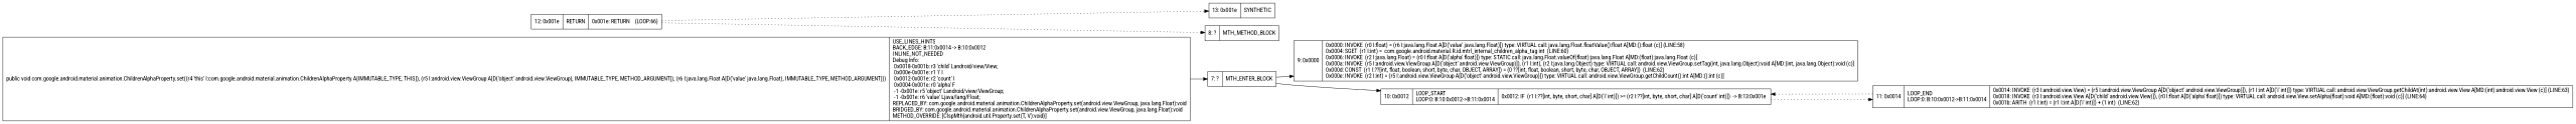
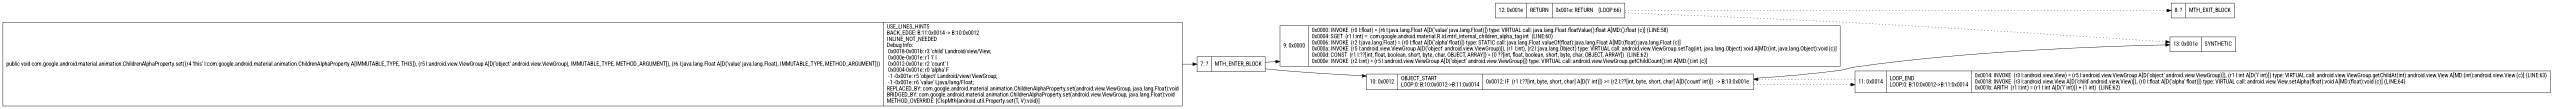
  digraph {
    fontname="Roboto Condensed"
    rankdir=LR
    node [fontname="Roboto Condensed" shape=record]
    edge [fontname="Roboto Condensed" style=solid]
    n1 [label="{7\:\ ?|MTH_ENTER_BLOCK\l}"]
    n2 [label="{9\:\ 0x0000|0x0000: INVOKE  (r0 I:float) = (r6 I:java.lang.Float A[D('value' java.lang.Float)]) type: VIRTUAL call: java.lang.Float.floatValue():float A[MD:():float (c)] (LINE:58)\l0x0004: SGET  (r1 I:int) =  com.google.android.material.R.id.mtrl_internal_children_alpha_tag int  (LINE:60)\l0x0006: INVOKE  (r2 I:java.lang.Float) = (r0 I:float A[D('alpha' float)]) type: STATIC call: java.lang.Float.valueOf(float):java.lang.Float A[MD:(float):java.lang.Float (c)]\l0x000a: INVOKE  (r5 I:android.view.ViewGroup A[D('object' android.view.ViewGroup)]), (r1 I:int), (r2 I:java.lang.Object) type: VIRTUAL call: android.view.ViewGroup.setTag(int, java.lang.Object):void A[MD:(int, java.lang.Object):void (c)]\l0x000d: CONST  (r1 I:??[int, float, boolean, short, byte, char, OBJECT, ARRAY]) = (0 ??[int, float, boolean, short, byte, char, OBJECT, ARRAY])  (LINE:62)\l0x000e: INVOKE  (r2 I:int) = (r5 I:android.view.ViewGroup A[D('object' android.view.ViewGroup)]) type: VIRTUAL call: android.view.ViewGroup.getChildCount():int A[MD:():int (c)]\l}"]
-   n3 [label="{10\:\ 0x0012|LOOP_START\lLOOP:0: B:10:0x0012\-\>B:11:0x0014\l|0x0012: IF  (r1 I:??[int, byte, short, char] A[D('i' int)]) \>= (r2 I:??[int, byte, short, char] A[D('count' int)])  \-\> B:13:0x001e \l}"]
+   n3 [label="{10\:\ 0x0012|OBJECT_START\lLOOP:0: B:10:0x0012\-\>B:11:0x0014\l|0x0012: IF  (r1 I:??[int, byte, short, char] A[D('i' int)]) \>= (r2 I:??[int, byte, short, char] A[D('count' int)])  \-\> B:13:0x001e \l}"]
    n4 [label="{11\:\ 0x0014|LOOP_END\lLOOP:0: B:10:0x0012\-\>B:11:0x0014\l|0x0014: INVOKE  (r3 I:android.view.View) = (r5 I:android.view.ViewGroup A[D('object' android.view.ViewGroup)]), (r1 I:int A[D('i' int)]) type: VIRTUAL call: android.view.ViewGroup.getChildAt(int):android.view.View A[MD:(int):android.view.View (c)] (LINE:63)\l0x0018: INVOKE  (r3 I:android.view.View A[D('child' android.view.View)]), (r0 I:float A[D('alpha' float)]) type: VIRTUAL call: android.view.View.setAlpha(float):void A[MD:(float):void (c)] (LINE:64)\l0x001b: ARITH  (r1 I:int) = (r1 I:int A[D('i' int)]) + (1 int)  (LINE:62)\l}"]
    n5 [label="{13\:\ 0x001e|SYNTHETIC\l}"]
    n6 [label="{12\:\ 0x001e|RETURN\l|0x001e: RETURN    (LOOP:66)\l}"]
-   n7 [label="{8\:\ ?|MTH_METHOD_BLOCK\l}"]
+   n7 [label="{8\:\ ?|MTH_EXIT_BLOCK\l}"]
    n8 [label="{public void com.google.android.material.animation.ChildrenAlphaProperty.set((r4 'this' I:com.google.android.material.animation.ChildrenAlphaProperty A[IMMUTABLE_TYPE, THIS]), (r5 I:android.view.ViewGroup A[D('object' android.view.ViewGroup), IMMUTABLE_TYPE, METHOD_ARGUMENT]), (r6 I:java.lang.Float A[D('value' java.lang.Float), IMMUTABLE_TYPE, METHOD_ARGUMENT]))  | USE_LINES_HINTS\lBACK_EDGE: B:11:0x0014 \-\> B:10:0x0012\lINLINE_NOT_NEEDED\lDebug Info:\l  0x0018\-0x001b: r3 'child' Landroid\/view\/View;\l  0x000e\-0x001e: r1 'i' I\l  0x0012\-0x001e: r2 'count' I\l  0x0004\-0x001e: r0 'alpha' F\l  \-1 \-0x001e: r5 'object' Landroid\/view\/ViewGroup;\l  \-1 \-0x001e: r6 'value' Ljava\/lang\/Float;\lREPLACED_BY: com.google.android.material.animation.ChildrenAlphaProperty.set(android.view.ViewGroup, java.lang.Float):void\lBRIDGED_BY: com.google.android.material.animation.ChildrenAlphaProperty.set(android.view.ViewGroup, java.lang.Float):void\lMETHOD_OVERRIDE: [ClspMth\{android.util.Property.set(T, V):void\}]\l}"]
    n1 -> n2
    n1 -> n3
    n3 -> n4 [style=dotted]
+   n3 -> n5
    n4 -> n3 [style=dotted]
    n6 -> n5 [style=dotted]
    n6 -> n7 [style=dotted]
    n8 -> n1
  }
